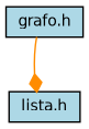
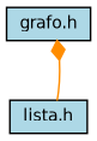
  digraph {
    node [color=black fillcolor=lightblue fontname=Helvetica fontsize=10 shape=record style=filled]
    n1 [fontcolor=black height=0.2 label="grafo.h" width=0.4]
    n2 [height=0.2 label="lista.h" width=0.4]
-   n1 -> n2 [color=darkorange fontname=Helvetica fontsize=10 labelfontname=Helvetica labelfontsize=10 style=solid arrowhead=diamond]
+   n2 -> n1 [color=darkorange fontname=Helvetica fontsize=10 labelfontname=Helvetica labelfontsize=10 style=solid arrowhead=diamond]
  }
